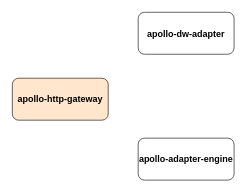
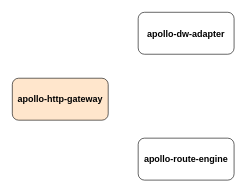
  <mxCell id="0" />
  <mxCell id="1" parent="0" />
  <mxCell id="2" value="&lt;h3&gt;&lt;font style=&quot;font-size: 15px&quot;&gt;apollo-http-gateway&lt;/font&gt;&lt;/h3&gt;" style="rounded=1;whiteSpace=wrap;html=1;fillColor=#ffe6cc;" vertex="1" parent="1"><mxGeometry x="20" y="130" width="160" height="70" as="geometry" /></mxCell>
- <mxCell id="3" value="&lt;h3&gt;&lt;font style=&quot;font-size: 15px&quot;&gt;apollo-adapter-engine&lt;/font&gt;&lt;/h3&gt;" style="rounded=1;whiteSpace=wrap;html=1;" vertex="1" parent="1"><mxGeometry x="230" y="230" width="160" height="70" as="geometry" /></mxCell>
+ <mxCell id="3" value="&lt;h3&gt;&lt;font style=&quot;font-size: 15px&quot;&gt;apollo-route-engine&lt;/font&gt;&lt;/h3&gt;" style="rounded=1;whiteSpace=wrap;html=1;" vertex="1" parent="1"><mxGeometry x="230" y="230" width="160" height="70" as="geometry" /></mxCell>
  <mxCell id="4" value="&lt;h3&gt;&lt;font style=&quot;font-size: 15px&quot;&gt;apollo-dw-adapter&lt;/font&gt;&lt;/h3&gt;" style="rounded=1;whiteSpace=wrap;html=1;" vertex="1" parent="1"><mxGeometry x="230" y="20" width="160" height="70" as="geometry" /></mxCell>
